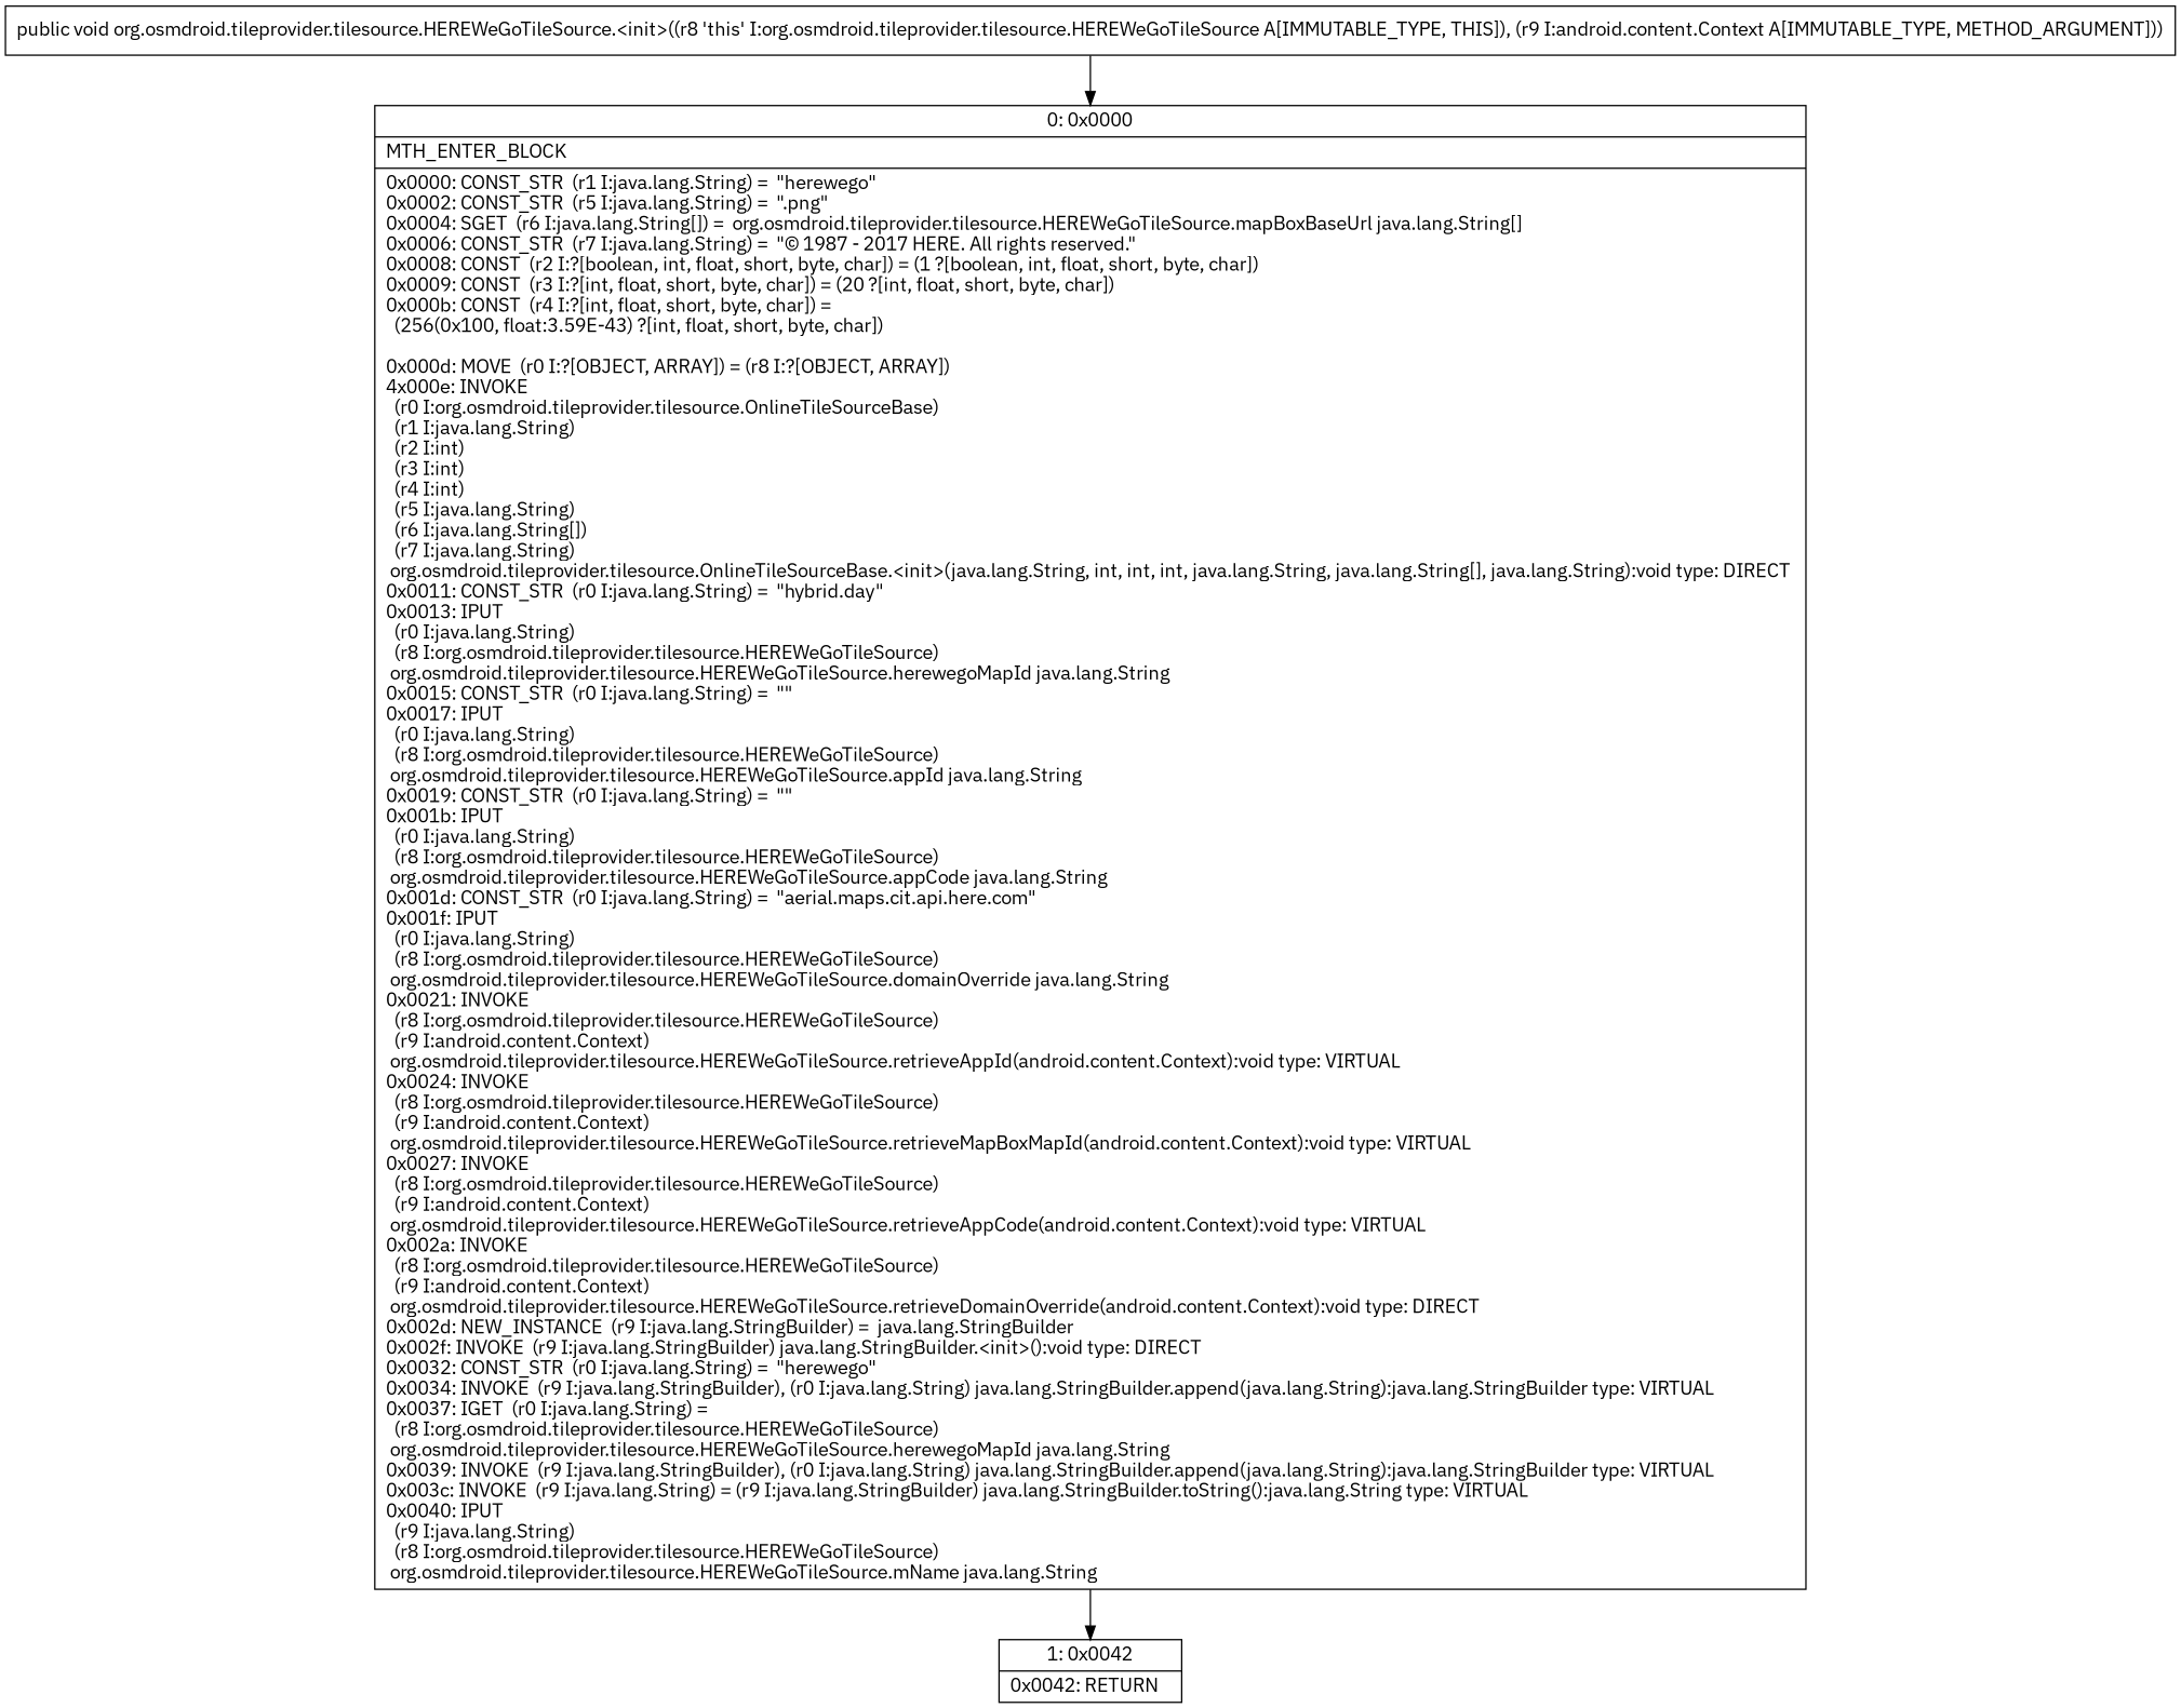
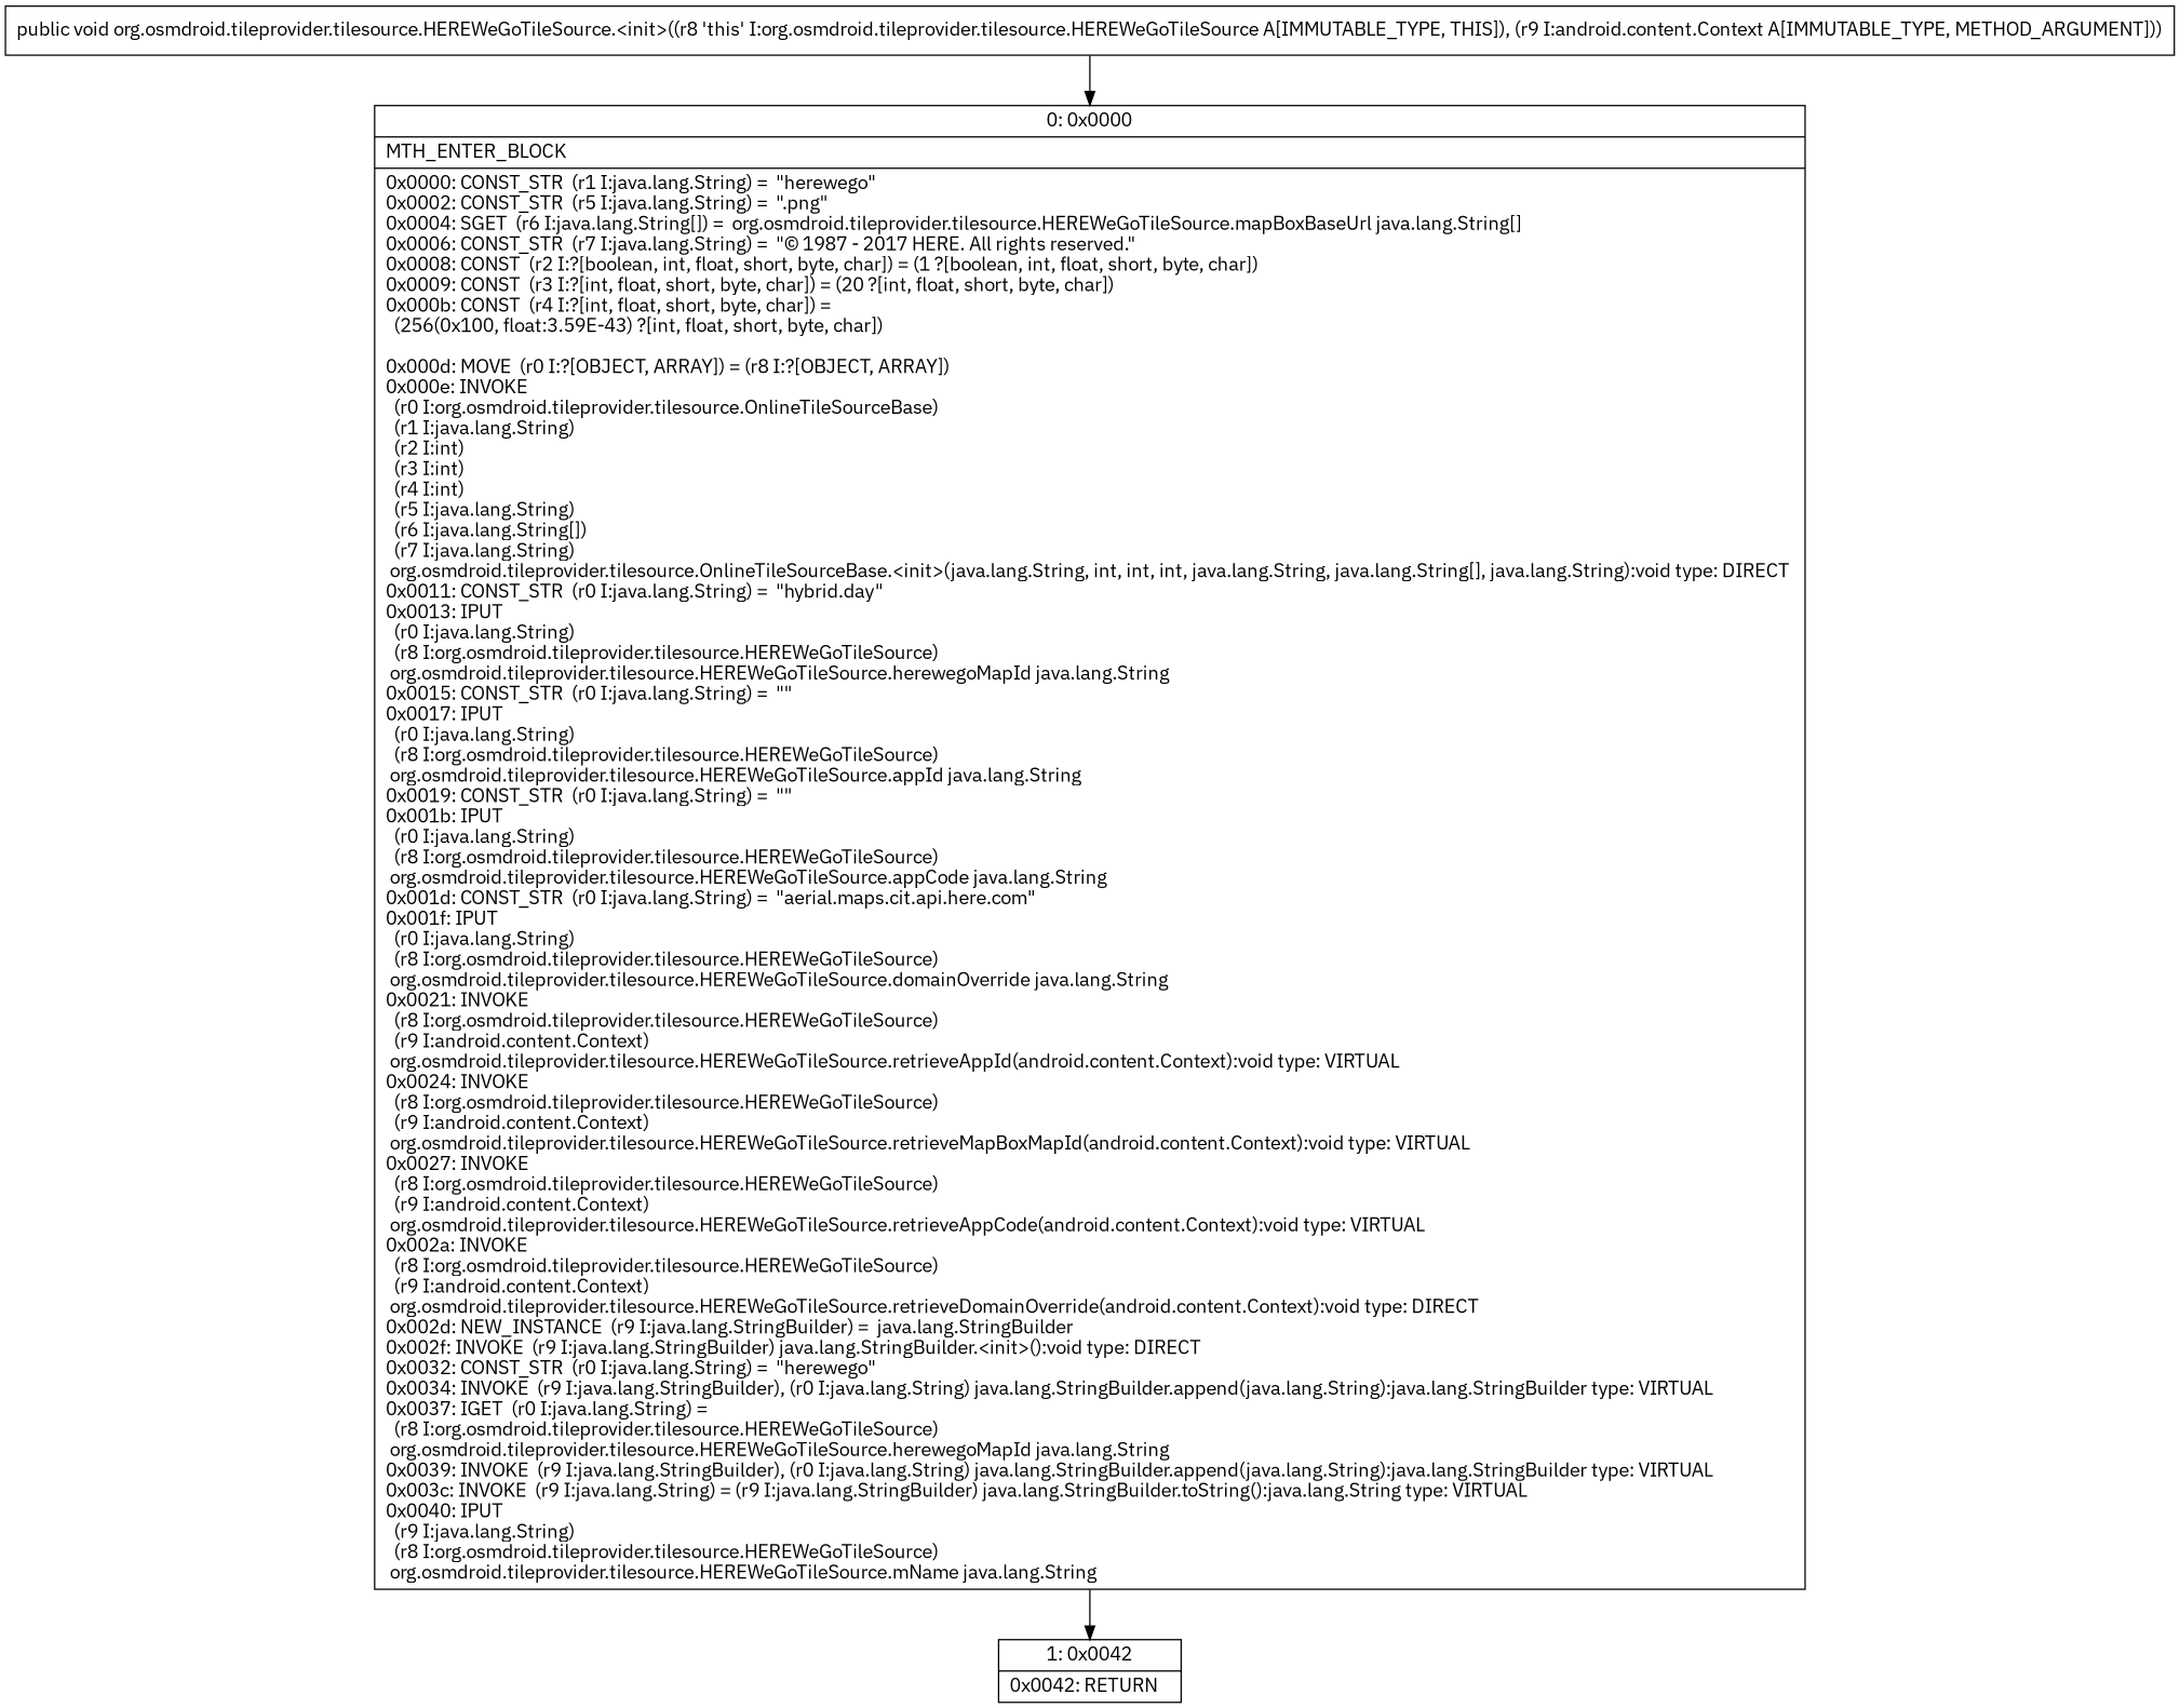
  digraph {
    fontname="IBM Plex Sans"
    node [shape=record fontname="IBM Plex Sans"]
    edge [fontname="IBM Plex Sans"]
-   n1 [label="{0\:\ 0x0000|MTH_ENTER_BLOCK\l|0x0000: CONST_STR  (r1 I:java.lang.String) =  \"herewego\" \l0x0002: CONST_STR  (r5 I:java.lang.String) =  \".png\" \l0x0004: SGET  (r6 I:java.lang.String[]) =  org.osmdroid.tileprovider.tilesource.HEREWeGoTileSource.mapBoxBaseUrl java.lang.String[] \l0x0006: CONST_STR  (r7 I:java.lang.String) =  \"© 1987 \- 2017 HERE. All rights reserved.\" \l0x0008: CONST  (r2 I:?[boolean, int, float, short, byte, char]) = (1 ?[boolean, int, float, short, byte, char]) \l0x0009: CONST  (r3 I:?[int, float, short, byte, char]) = (20 ?[int, float, short, byte, char]) \l0x000b: CONST  (r4 I:?[int, float, short, byte, char]) = \l  (256(0x100, float:3.59E\-43) ?[int, float, short, byte, char])\l \l0x000d: MOVE  (r0 I:?[OBJECT, ARRAY]) = (r8 I:?[OBJECT, ARRAY]) \l4x000e: INVOKE  \l  (r0 I:org.osmdroid.tileprovider.tilesource.OnlineTileSourceBase)\l  (r1 I:java.lang.String)\l  (r2 I:int)\l  (r3 I:int)\l  (r4 I:int)\l  (r5 I:java.lang.String)\l  (r6 I:java.lang.String[])\l  (r7 I:java.lang.String)\l org.osmdroid.tileprovider.tilesource.OnlineTileSourceBase.\<init\>(java.lang.String, int, int, int, java.lang.String, java.lang.String[], java.lang.String):void type: DIRECT \l0x0011: CONST_STR  (r0 I:java.lang.String) =  \"hybrid.day\" \l0x0013: IPUT  \l  (r0 I:java.lang.String)\l  (r8 I:org.osmdroid.tileprovider.tilesource.HEREWeGoTileSource)\l org.osmdroid.tileprovider.tilesource.HEREWeGoTileSource.herewegoMapId java.lang.String \l0x0015: CONST_STR  (r0 I:java.lang.String) =  \"\" \l0x0017: IPUT  \l  (r0 I:java.lang.String)\l  (r8 I:org.osmdroid.tileprovider.tilesource.HEREWeGoTileSource)\l org.osmdroid.tileprovider.tilesource.HEREWeGoTileSource.appId java.lang.String \l0x0019: CONST_STR  (r0 I:java.lang.String) =  \"\" \l0x001b: IPUT  \l  (r0 I:java.lang.String)\l  (r8 I:org.osmdroid.tileprovider.tilesource.HEREWeGoTileSource)\l org.osmdroid.tileprovider.tilesource.HEREWeGoTileSource.appCode java.lang.String \l0x001d: CONST_STR  (r0 I:java.lang.String) =  \"aerial.maps.cit.api.here.com\" \l0x001f: IPUT  \l  (r0 I:java.lang.String)\l  (r8 I:org.osmdroid.tileprovider.tilesource.HEREWeGoTileSource)\l org.osmdroid.tileprovider.tilesource.HEREWeGoTileSource.domainOverride java.lang.String \l0x0021: INVOKE  \l  (r8 I:org.osmdroid.tileprovider.tilesource.HEREWeGoTileSource)\l  (r9 I:android.content.Context)\l org.osmdroid.tileprovider.tilesource.HEREWeGoTileSource.retrieveAppId(android.content.Context):void type: VIRTUAL \l0x0024: INVOKE  \l  (r8 I:org.osmdroid.tileprovider.tilesource.HEREWeGoTileSource)\l  (r9 I:android.content.Context)\l org.osmdroid.tileprovider.tilesource.HEREWeGoTileSource.retrieveMapBoxMapId(android.content.Context):void type: VIRTUAL \l0x0027: INVOKE  \l  (r8 I:org.osmdroid.tileprovider.tilesource.HEREWeGoTileSource)\l  (r9 I:android.content.Context)\l org.osmdroid.tileprovider.tilesource.HEREWeGoTileSource.retrieveAppCode(android.content.Context):void type: VIRTUAL \l0x002a: INVOKE  \l  (r8 I:org.osmdroid.tileprovider.tilesource.HEREWeGoTileSource)\l  (r9 I:android.content.Context)\l org.osmdroid.tileprovider.tilesource.HEREWeGoTileSource.retrieveDomainOverride(android.content.Context):void type: DIRECT \l0x002d: NEW_INSTANCE  (r9 I:java.lang.StringBuilder) =  java.lang.StringBuilder \l0x002f: INVOKE  (r9 I:java.lang.StringBuilder) java.lang.StringBuilder.\<init\>():void type: DIRECT \l0x0032: CONST_STR  (r0 I:java.lang.String) =  \"herewego\" \l0x0034: INVOKE  (r9 I:java.lang.StringBuilder), (r0 I:java.lang.String) java.lang.StringBuilder.append(java.lang.String):java.lang.StringBuilder type: VIRTUAL \l0x0037: IGET  (r0 I:java.lang.String) = \l  (r8 I:org.osmdroid.tileprovider.tilesource.HEREWeGoTileSource)\l org.osmdroid.tileprovider.tilesource.HEREWeGoTileSource.herewegoMapId java.lang.String \l0x0039: INVOKE  (r9 I:java.lang.StringBuilder), (r0 I:java.lang.String) java.lang.StringBuilder.append(java.lang.String):java.lang.StringBuilder type: VIRTUAL \l0x003c: INVOKE  (r9 I:java.lang.String) = (r9 I:java.lang.StringBuilder) java.lang.StringBuilder.toString():java.lang.String type: VIRTUAL \l0x0040: IPUT  \l  (r9 I:java.lang.String)\l  (r8 I:org.osmdroid.tileprovider.tilesource.HEREWeGoTileSource)\l org.osmdroid.tileprovider.tilesource.HEREWeGoTileSource.mName java.lang.String \l}"]
+   n1 [label="{0\:\ 0x0000|MTH_ENTER_BLOCK\l|0x0000: CONST_STR  (r1 I:java.lang.String) =  \"herewego\" \l0x0002: CONST_STR  (r5 I:java.lang.String) =  \".png\" \l0x0004: SGET  (r6 I:java.lang.String[]) =  org.osmdroid.tileprovider.tilesource.HEREWeGoTileSource.mapBoxBaseUrl java.lang.String[] \l0x0006: CONST_STR  (r7 I:java.lang.String) =  \"© 1987 \- 2017 HERE. All rights reserved.\" \l0x0008: CONST  (r2 I:?[boolean, int, float, short, byte, char]) = (1 ?[boolean, int, float, short, byte, char]) \l0x0009: CONST  (r3 I:?[int, float, short, byte, char]) = (20 ?[int, float, short, byte, char]) \l0x000b: CONST  (r4 I:?[int, float, short, byte, char]) = \l  (256(0x100, float:3.59E\-43) ?[int, float, short, byte, char])\l \l0x000d: MOVE  (r0 I:?[OBJECT, ARRAY]) = (r8 I:?[OBJECT, ARRAY]) \l0x000e: INVOKE  \l  (r0 I:org.osmdroid.tileprovider.tilesource.OnlineTileSourceBase)\l  (r1 I:java.lang.String)\l  (r2 I:int)\l  (r3 I:int)\l  (r4 I:int)\l  (r5 I:java.lang.String)\l  (r6 I:java.lang.String[])\l  (r7 I:java.lang.String)\l org.osmdroid.tileprovider.tilesource.OnlineTileSourceBase.\<init\>(java.lang.String, int, int, int, java.lang.String, java.lang.String[], java.lang.String):void type: DIRECT \l0x0011: CONST_STR  (r0 I:java.lang.String) =  \"hybrid.day\" \l0x0013: IPUT  \l  (r0 I:java.lang.String)\l  (r8 I:org.osmdroid.tileprovider.tilesource.HEREWeGoTileSource)\l org.osmdroid.tileprovider.tilesource.HEREWeGoTileSource.herewegoMapId java.lang.String \l0x0015: CONST_STR  (r0 I:java.lang.String) =  \"\" \l0x0017: IPUT  \l  (r0 I:java.lang.String)\l  (r8 I:org.osmdroid.tileprovider.tilesource.HEREWeGoTileSource)\l org.osmdroid.tileprovider.tilesource.HEREWeGoTileSource.appId java.lang.String \l0x0019: CONST_STR  (r0 I:java.lang.String) =  \"\" \l0x001b: IPUT  \l  (r0 I:java.lang.String)\l  (r8 I:org.osmdroid.tileprovider.tilesource.HEREWeGoTileSource)\l org.osmdroid.tileprovider.tilesource.HEREWeGoTileSource.appCode java.lang.String \l0x001d: CONST_STR  (r0 I:java.lang.String) =  \"aerial.maps.cit.api.here.com\" \l0x001f: IPUT  \l  (r0 I:java.lang.String)\l  (r8 I:org.osmdroid.tileprovider.tilesource.HEREWeGoTileSource)\l org.osmdroid.tileprovider.tilesource.HEREWeGoTileSource.domainOverride java.lang.String \l0x0021: INVOKE  \l  (r8 I:org.osmdroid.tileprovider.tilesource.HEREWeGoTileSource)\l  (r9 I:android.content.Context)\l org.osmdroid.tileprovider.tilesource.HEREWeGoTileSource.retrieveAppId(android.content.Context):void type: VIRTUAL \l0x0024: INVOKE  \l  (r8 I:org.osmdroid.tileprovider.tilesource.HEREWeGoTileSource)\l  (r9 I:android.content.Context)\l org.osmdroid.tileprovider.tilesource.HEREWeGoTileSource.retrieveMapBoxMapId(android.content.Context):void type: VIRTUAL \l0x0027: INVOKE  \l  (r8 I:org.osmdroid.tileprovider.tilesource.HEREWeGoTileSource)\l  (r9 I:android.content.Context)\l org.osmdroid.tileprovider.tilesource.HEREWeGoTileSource.retrieveAppCode(android.content.Context):void type: VIRTUAL \l0x002a: INVOKE  \l  (r8 I:org.osmdroid.tileprovider.tilesource.HEREWeGoTileSource)\l  (r9 I:android.content.Context)\l org.osmdroid.tileprovider.tilesource.HEREWeGoTileSource.retrieveDomainOverride(android.content.Context):void type: DIRECT \l0x002d: NEW_INSTANCE  (r9 I:java.lang.StringBuilder) =  java.lang.StringBuilder \l0x002f: INVOKE  (r9 I:java.lang.StringBuilder) java.lang.StringBuilder.\<init\>():void type: DIRECT \l0x0032: CONST_STR  (r0 I:java.lang.String) =  \"herewego\" \l0x0034: INVOKE  (r9 I:java.lang.StringBuilder), (r0 I:java.lang.String) java.lang.StringBuilder.append(java.lang.String):java.lang.StringBuilder type: VIRTUAL \l0x0037: IGET  (r0 I:java.lang.String) = \l  (r8 I:org.osmdroid.tileprovider.tilesource.HEREWeGoTileSource)\l org.osmdroid.tileprovider.tilesource.HEREWeGoTileSource.herewegoMapId java.lang.String \l0x0039: INVOKE  (r9 I:java.lang.StringBuilder), (r0 I:java.lang.String) java.lang.StringBuilder.append(java.lang.String):java.lang.StringBuilder type: VIRTUAL \l0x003c: INVOKE  (r9 I:java.lang.String) = (r9 I:java.lang.StringBuilder) java.lang.StringBuilder.toString():java.lang.String type: VIRTUAL \l0x0040: IPUT  \l  (r9 I:java.lang.String)\l  (r8 I:org.osmdroid.tileprovider.tilesource.HEREWeGoTileSource)\l org.osmdroid.tileprovider.tilesource.HEREWeGoTileSource.mName java.lang.String \l}"]
    n2 [label="{1\:\ 0x0042|0x0042: RETURN   \l}"]
    n3 [label="{public void org.osmdroid.tileprovider.tilesource.HEREWeGoTileSource.\<init\>((r8 'this' I:org.osmdroid.tileprovider.tilesource.HEREWeGoTileSource A[IMMUTABLE_TYPE, THIS]), (r9 I:android.content.Context A[IMMUTABLE_TYPE, METHOD_ARGUMENT])) }"]
    n1 -> n2
    n3 -> n1
  }
